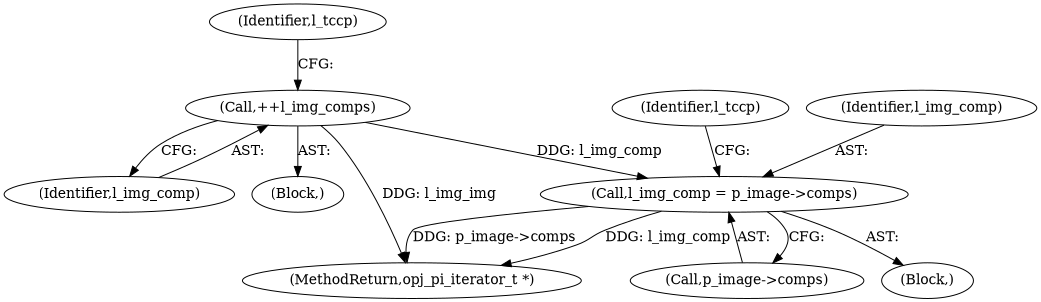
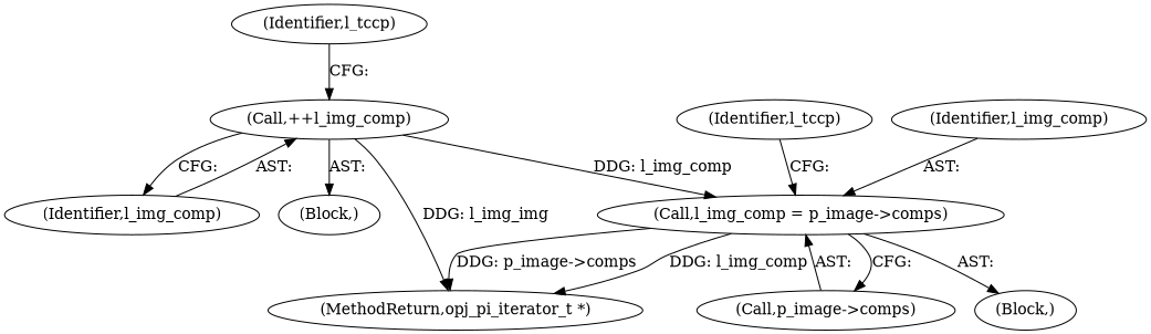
  digraph {
    n1 [label="(Call,l_img_comp = p_image->comps)"]
    n2 [label="(Call,p_image->comps)"]
    n3 [label="(MethodReturn,opj_pi_iterator_t *)"]
    n4 [label="(Block,)"]
-   n5 [label="(Call,++l_img_comps)"]
+   n5 [label="(Call,++l_img_comp)"]
    n6 [label="(Identifier,l_img_comp)"]
    n7 [label="(Block,)"]
    n8 [label="(Identifier,l_tccp)"]
    n9 [label="(Identifier,l_img_comp)"]
    n10 [label="(Identifier,l_tccp)"]
    n1 -> n2 [label="CFG: "]
    n1 -> n3 [label="DDG: p_image->comps"]
    n1 -> n3 [label="DDG: l_img_comp"]
    n1 -> n4 [label="AST: "]
    n2 -> n1 [label="AST: "]
    n5 -> n1 [label="DDG: l_img_comp"]
    n5 -> n3 [label="DDG: l_img_img"]
    n5 -> n6 [label="CFG: "]
    n5 -> n7 [label="AST: "]
    n6 -> n5 [label="AST: "]
    n8 -> n1 [label="CFG: "]
    n9 -> n1 [label="AST: "]
    n10 -> n5 [label="CFG: "]
  }
